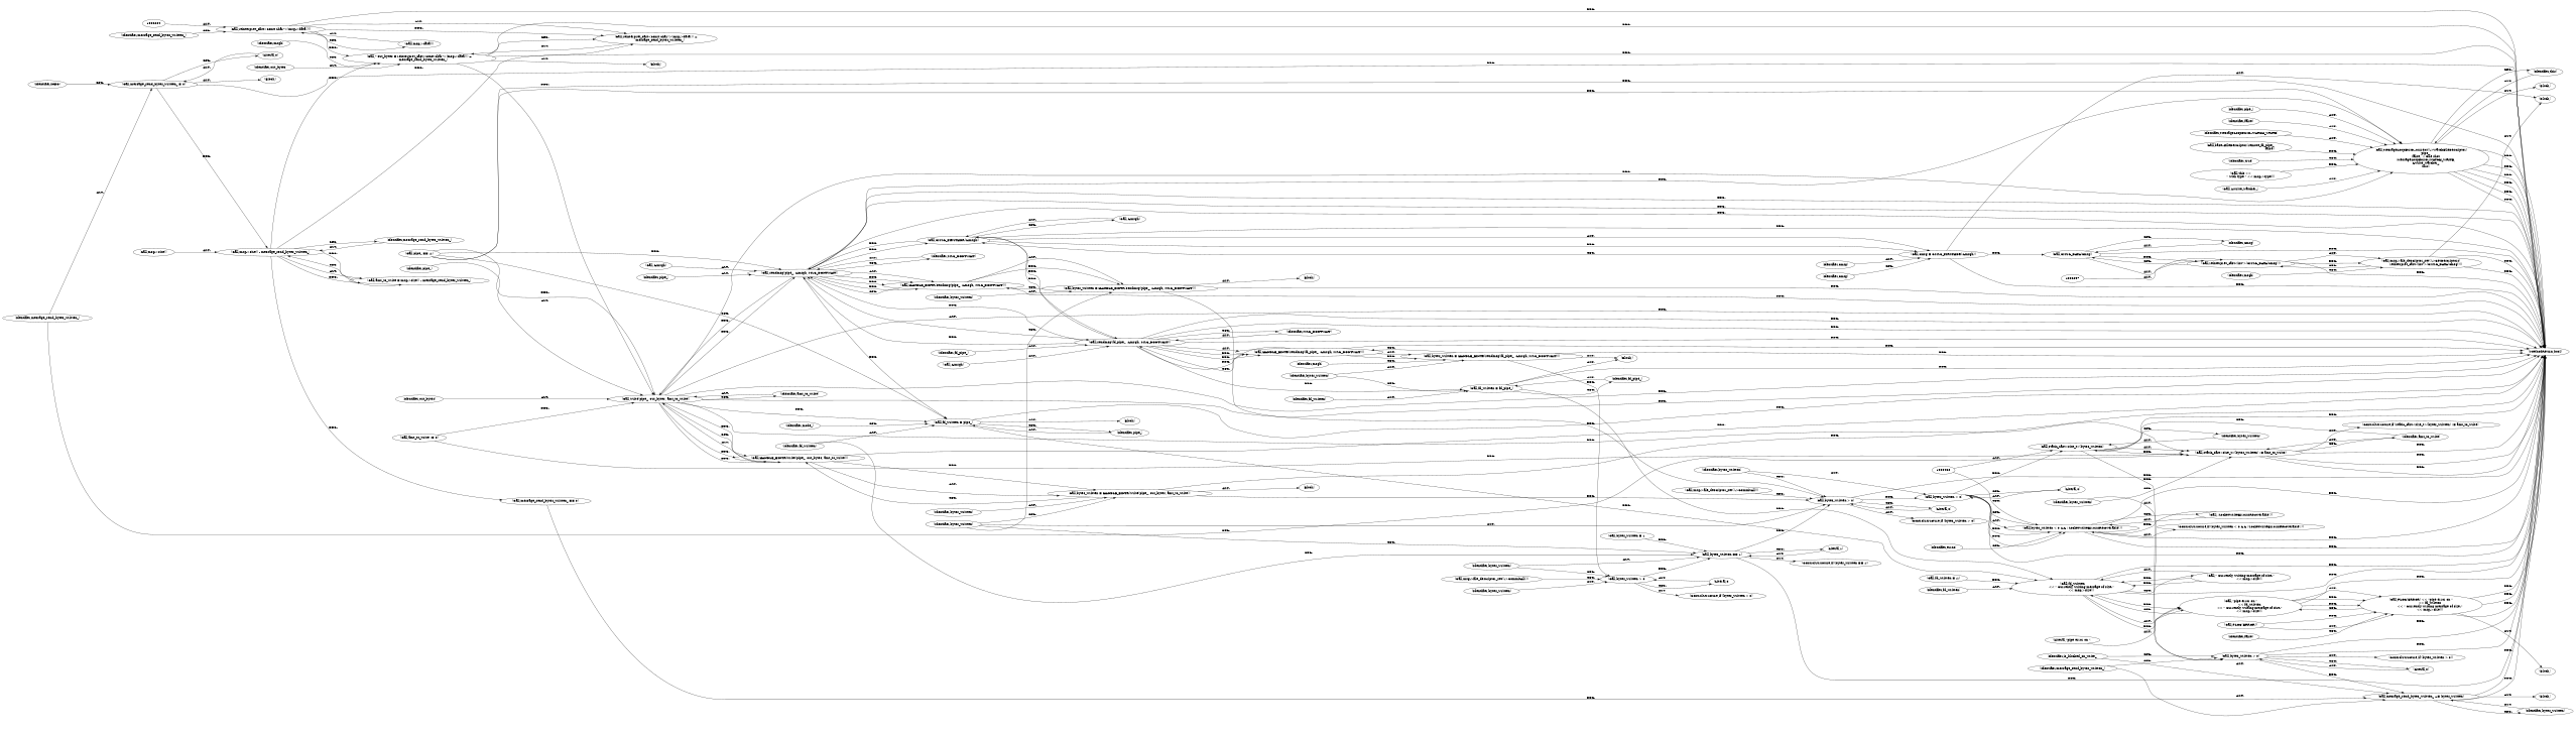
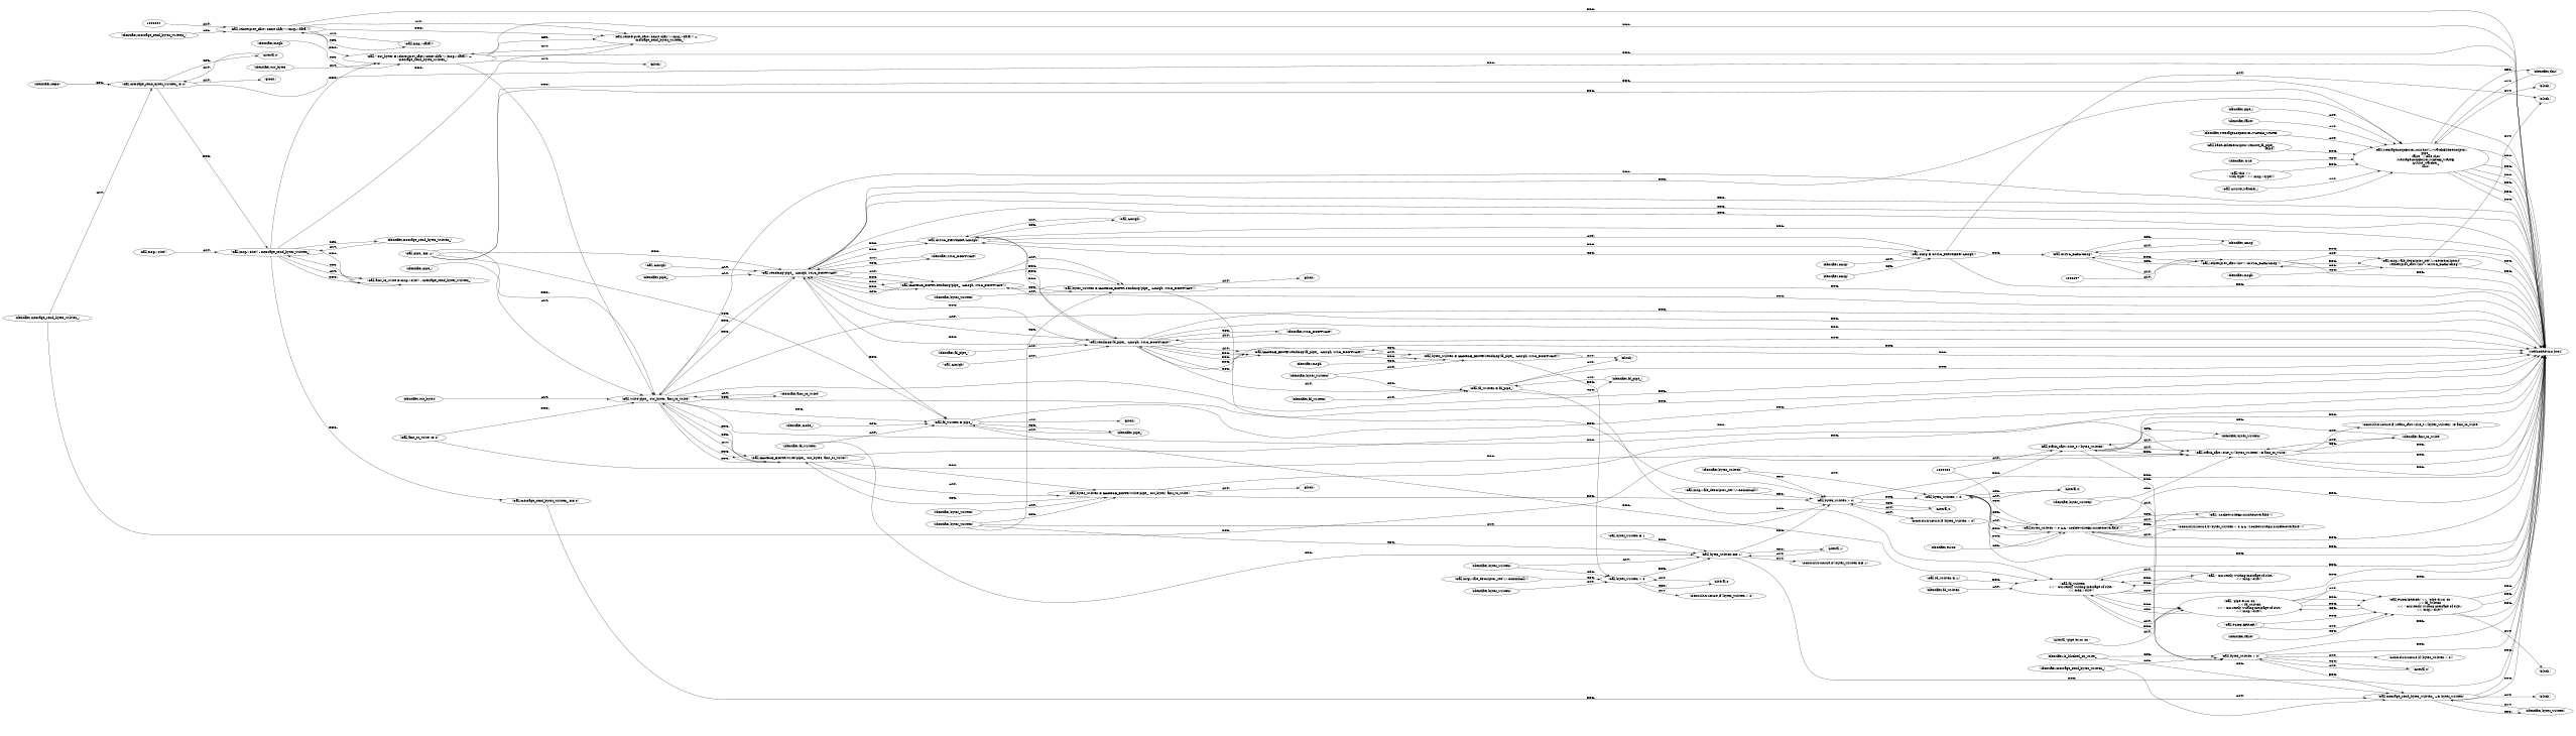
  digraph {
    rankdir=LR
    n1 [label="(Call,* out_bytes = reinterpret_cast<const char*>(msg->data()) +\n        message_send_bytes_written_)"]
    n2 [label="(Call,write(pipe_, out_bytes, amt_to_write))"]
    n3 [label="(MethodReturn,bool)"]
    n4 [label="(Block,)"]
    n5 [label="(Call,reinterpret_cast<const char*>(msg->data()) +\n        message_send_bytes_written_)"]
    n6 [label="(Call,fd_written = pipe_)"]
    n7 [label="(Call,HANDLE_EINTR(write(pipe_, out_bytes, amt_to_write)))"]
    n8 [label="(Call,static_cast<size_t>(bytes_written) != amt_to_write)"]
    n9 [label="(Call,sendmsg(pipe_, &msgh, MSG_DONTWAIT))"]
    n10 [label="(Call,MessageLoopForIO::current()->WatchFileDescriptor(\n          pipe_,\n          false,  // One shot\n          MessageLoopForIO::WATCH_WRITE,\n          &write_watcher_,\n          this))"]
    n11 [label="(Identifier,amt_to_write)"]
    n12 [label="(Call,reinterpret_cast<const char*>(msg->data()))"]
    n13 [label="(Call,msg->data())"]
    n14 [label="(Call,msg->size() - message_send_bytes_written_)"]
    n15 [label="(Call,amt_to_write = msg->size() - message_send_bytes_written_)"]
    n16 [label="(Call,message_send_bytes_written_ == 0)"]
    n17 [label="(Identifier,message_send_bytes_written_)"]
    n18 [label="(Call,message_send_bytes_written_ += bytes_written)"]
    n19 [label="(Call,message_send_bytes_written_ = 0)"]
    n20 [label="(Literal,0)"]
    n21 [label="(Block,)"]
    n22 [label="(Call,fd_written\n                  << \" Currently writing message of size:\"\n                  << msg->size())"]
    n23 [label="(Block,)"]
    n24 [label="(Identifier,pipe_)"]
    n25 [label="(Call,bytes_written = HANDLE_EINTR(write(pipe_, out_bytes, amt_to_write)))"]
    n26 [label="(ControlStructure,if (static_cast<size_t>(bytes_written) != amt_to_write))"]
    n27 [label="(Identifier,amt_to_write)"]
    n28 [label="(Call,CMSG_FIRSTHDR(&msgh))"]
    n29 [label="(Call,sendmsg(fd_pipe_, &msgh, MSG_DONTWAIT))"]
    n30 [label="(Call,HANDLE_EINTR(sendmsg(pipe_, &msgh, MSG_DONTWAIT)))"]
    n31 [label="(Identifier,MSG_DONTWAIT)"]
    n32 [label="(Block,)"]
    n33 [label="(Identifier,this)"]
    n34 [label="(Call,\"pipe error on \"\n                  << fd_written\n                  << \" Currently writing message of size:\"\n                  << msg->size())"]
    n35 [label="(Call,\" Currently writing message of size:\"\n                  << msg->size())"]
    n36 [label="(Call,PLOG(ERROR) << \"pipe error on \"\n                  << fd_written\n                  << \" Currently writing message of size:\"\n                  << msg->size())"]
    n37 [label="(Block,)"]
    n38 [label="(Call,bytes_written > 0)"]
    n39 [label="(Block,)"]
    n40 [label="(Call,bytes_written < 0)"]
    n41 [label="(ControlStructure,if (bytes_written > 0))"]
    n42 [label="(Literal,0)"]
    n43 [label="(Call,bytes_written < 0 && !SocketWriteErrorIsRecoverable())"]
    n44 [label="(Call,static_cast<size_t>(bytes_written))"]
    n45 [label="(Literal,0)"]
    n46 [label="(ControlStructure,if (bytes_written < 0 && !SocketWriteErrorIsRecoverable()))"]
    n47 [label="(Call,!SocketWriteErrorIsRecoverable())"]
    n48 [label="(Call,bytes_written > 0)"]
    n49 [label="(Identifier,bytes_written)"]
    n50 [label="(Literal,0)"]
    n51 [label="(ControlStructure,if (bytes_written > 0))"]
    n52 [label="(Block,)"]
    n53 [label="(Identifier,bytes_written)"]
    n54 [label="(Call,cmsg = CMSG_FIRSTHDR(&msgh))"]
    n55 [label="(Call,&msgh)"]
    n56 [label="(Call,fd_written = fd_pipe_)"]
    n57 [label="(Call,HANDLE_EINTR(sendmsg(fd_pipe_, &msgh, MSG_DONTWAIT)))"]
    n58 [label="(Identifier,MSG_DONTWAIT)"]
    n59 [label="(Call,bytes_written = HANDLE_EINTR(sendmsg(pipe_, &msgh, MSG_DONTWAIT)))"]
    n60 [label="(Call,CMSG_DATA(cmsg))"]
    n61 [label="(Block,)"]
    n62 [label="(Call,reinterpret_cast<int*>(CMSG_DATA(cmsg)))"]
    n63 [label="(Identifier,cmsg)"]
    n64 [label="(Call,msg->file_descriptor_set()->GetDescriptors(\n          reinterpret_cast<int*>(CMSG_DATA(cmsg))))"]
    n65 [label="(Identifier,fd_pipe_)"]
    n66 [label="(Block,)"]
    n67 [label="(Call,bytes_written = HANDLE_EINTR(sendmsg(fd_pipe_, &msgh, MSG_DONTWAIT)))"]
    n68 [label="(Call,bytes_written > 0)"]
    n69 [label="(Call,bytes_written == 1)"]
    n70 [label="(ControlStructure,if (bytes_written > 0))"]
    n71 [label="(Literal,0)"]
    n72 [label="(ControlStructure,if (bytes_written == 1))"]
    n73 [label="(Literal,1)"]
    n74 [label="(Block,)"]
    n75 [label="(Call,msg->file_descriptor_set()->CommitAll())"]
    n76 [label="(Identifier,is_blocked_on_write_)"]
    n77 [label="(Identifier,msgh)"]
    n78 [label="(Identifier,MessageLoopForIO::WATCH_WRITE)"]
    n79 [label="(Identifier,bytes_written)"]
    n80 [label="(Identifier,msgh)"]
    n81 [label="(Literal,\"pipe error on \")"]
    n82 [label="(Identifier,cmsg)"]
    n83 [label="(Call,base::FileDescriptor(remote_fd_pipe_,\n                                                           false))"]
    n84 [label="(Identifier,errno)"]
    n85 [label="(Identifier,fd_written)"]
    n86 [label="(Identifier,out_bytes)"]
    n87 [label="(Identifier,message_send_bytes_written_)"]
    n88 [label="(Identifier,bytes_written)"]
    n89 [label="(Call,fd_written = -1)"]
    n90 [label="(Identifier,pipe_)"]
    n91 [label="(Identifier,message_send_bytes_written_)"]
    n92 [label="(Identifier,message_send_bytes_written_)"]
    n93 [label="(Identifier,fd_written)"]
    n94 [label="(Identifier,true)"]
    n95 [label="(Identifier,false)"]
    n96 [label="(Call,amt_to_write != 0)"]
    n97 [label="(Identifier,out_bytes)"]
    n98 [label="(Call,bytes_written = 1)"]
    n99 [label="(Identifier,msgh)"]
    n100 [label="(Identifier,bytes_written)"]
    n101 [label="(Identifier,bytes_written)"]
    n102 [label="(Identifier,pipe_)"]
    n103 [label="(Identifier,mode_)"]
    n104 [label="(Call,pipe_ == -1)"]
    n105 [label="(Identifier,bytes_written)"]
    n106 [label="(Call,this <<\n                    \" with type \" << msg->type())"]
    n107 [label="(Identifier,bytes_written)"]
    n108 [label="(Identifier,bytes_written)"]
    n109 [label="(Call,&msgh)"]
    n110 [label="(Call,&write_watcher_)"]
    n111 [label="(Identifier,fd_pipe_)"]
    n112 [label="(Identifier,cmsg)"]
    n113 [label="(Call,msg->file_descriptor_set()->CommitAll())"]
    n114 [label="(Call,PLOG(ERROR))"]
    n115 [label="(Call,msg->size())"]
    n116 [label="(Identifier,INFO)"]
    n117 [label="(Identifier,pipe_)"]
    n118 [label="(Call,&msgh)"]
    n119 [label="(Identifier,fd_written)"]
    n120 [label="(Identifier,false)"]
    n121 [label="(Identifier,bytes_written)"]
    1000204
    1000460
    1000297
    n1 -> n2 [label="DDG: "]
    n1 -> n3 [label="DDG: "]
    n1 -> n3 [label="DDG: "]
    n1 -> n4 [label="AST: "]
    n1 -> n5 [label="CFG: "]
    n2 -> n3 [label="DDG: "]
    n2 -> n3 [label="DDG: "]
    n2 -> n3 [label="DDG: "]
    n2 -> n6 [label="DDG: "]
    n2 -> n7 [label="AST: "]
    n2 -> n7 [label="DDG: "]
    n2 -> n7 [label="DDG: "]
    n2 -> n7 [label="DDG: "]
    n2 -> n8 [label="DDG: "]
    n2 -> n9 [label="DDG: "]
    n2 -> n10 [label="DDG: "]
    n2 -> n11 [label="CFG: "]
    n5 -> n1 [label="AST: "]
    n6 -> n3 [label="DDG: "]
    n6 -> n22 [label="DDG: "]
    n6 -> n23 [label="AST: "]
    n6 -> n24 [label="CFG: "]
    n7 -> n2 [label="CFG: "]
    n7 -> n3 [label="DDG: "]
    n7 -> n25 [label="AST: "]
    n7 -> n25 [label="DDG: "]
    n8 -> n3 [label="DDG: "]
    n8 -> n3 [label="DDG: "]
    n8 -> n3 [label="DDG: "]
    n8 -> n26 [label="AST: "]
    n8 -> n27 [label="CFG: "]
    n9 -> n2 [label="DDG: "]
    n9 -> n3 [label="DDG: "]
    n9 -> n3 [label="DDG: "]
    n9 -> n3 [label="DDG: "]
    n9 -> n6 [label="DDG: "]
    n9 -> n10 [label="DDG: "]
    n9 -> n28 [label="DDG: "]
    n9 -> n29 [label="AST: "]
    n9 -> n30 [label="AST: "]
    n9 -> n30 [label="DDG: "]
    n9 -> n30 [label="DDG: "]
    n9 -> n30 [label="DDG: "]
    n9 -> n31 [label="CFG: "]
    n10 -> n3 [label="DDG: "]
    n10 -> n3 [label="DDG: "]
    n10 -> n3 [label="DDG: "]
    n10 -> n3 [label="DDG: "]
    n10 -> n3 [label="DDG: "]
    n10 -> n3 [label="DDG: "]
    n10 -> n32 [label="AST: "]
    n10 -> n33 [label="CFG: "]
    n11 -> n2 [label="AST: "]
    n12 -> n1 [label="DDG: "]
    n12 -> n3 [label="DDG: "]
    n12 -> n5 [label="AST: "]
    n12 -> n5 [label="DDG: "]
    n12 -> n13 [label="CFG: "]
    n13 -> n12 [label="AST: "]
    n14 -> n1 [label="DDG: "]
    n14 -> n5 [label="DDG: "]
    n14 -> n15 [label="AST: "]
    n14 -> n15 [label="DDG: "]
    n14 -> n15 [label="DDG: "]
    n14 -> n16 [label="DDG: "]
    n14 -> n17 [label="CFG: "]
    n15 -> n14 [label="CFG: "]
    n16 -> n18 [label="DDG: "]
    n17 -> n14 [label="AST: "]
    n18 -> n3 [label="DDG: "]
    n18 -> n3 [label="DDG: "]
    n18 -> n52 [label="AST: "]
    n18 -> n53 [label="CFG: "]
    n19 -> n3 [label="DDG: "]
    n19 -> n14 [label="DDG: "]
    n19 -> n20 [label="CFG: "]
    n19 -> n21 [label="AST: "]
    n20 -> n19 [label="AST: "]
    n22 -> n3 [label="DDG: "]
    n22 -> n3 [label="DDG: "]
    n22 -> n34 [label="AST: "]
    n22 -> n34 [label="DDG: "]
    n22 -> n34 [label="DDG: "]
    n22 -> n35 [label="CFG: "]
    n24 -> n6 [label="AST: "]
    n25 -> n3 [label="DDG: "]
    n25 -> n7 [label="CFG: "]
    n25 -> n38 [label="DDG: "]
    n25 -> n39 [label="AST: "]
    n27 -> n8 [label="AST: "]
    n27 -> n44 [label="CFG: "]
    n28 -> n3 [label="DDG: "]
    n28 -> n9 [label="DDG: "]
    n28 -> n29 [label="DDG: "]
    n28 -> n54 [label="AST: "]
    n28 -> n54 [label="DDG: "]
    n28 -> n55 [label="CFG: "]
    n29 -> n3 [label="DDG: "]
    n29 -> n3 [label="DDG: "]
    n29 -> n3 [label="DDG: "]
    n29 -> n9 [label="DDG: "]
    n29 -> n9 [label="DDG: "]
    n29 -> n28 [label="DDG: "]
-   n29 -> n56 [label="DDG: "]
+   n29 -> n56 [label="AST: "]
    n29 -> n57 [label="AST: "]
    n29 -> n57 [label="DDG: "]
    n29 -> n57 [label="DDG: "]
    n29 -> n57 [label="DDG: "]
    n29 -> n58 [label="CFG: "]
    n30 -> n3 [label="DDG: "]
    n30 -> n9 [label="CFG: "]
    n30 -> n59 [label="AST: "]
    n30 -> n59 [label="DDG: "]
    n31 -> n9 [label="AST: "]
    n33 -> n10 [label="AST: "]
    n34 -> n3 [label="DDG: "]
    n34 -> n22 [label="CFG: "]
    n34 -> n36 [label="AST: "]
    n34 -> n36 [label="DDG: "]
    n34 -> n36 [label="DDG: "]
    n35 -> n22 [label="AST: "]
    n35 -> n22 [label="DDG: "]
    n35 -> n22 [label="DDG: "]
    n36 -> n3 [label="DDG: "]
    n36 -> n3 [label="DDG: "]
    n36 -> n3 [label="DDG: "]
    n36 -> n34 [label="CFG: "]
    n36 -> n37 [label="AST: "]
    n38 -> n3 [label="DDG: "]
    n38 -> n40 [label="DDG: "]
    n38 -> n41 [label="AST: "]
    n38 -> n42 [label="CFG: "]
    n40 -> n3 [label="DDG: "]
    n40 -> n43 [label="AST: "]
    n40 -> n43 [label="DDG: "]
    n40 -> n43 [label="DDG: "]
    n40 -> n44 [label="DDG: "]
    n40 -> n45 [label="CFG: "]
    n42 -> n38 [label="AST: "]
    n43 -> n3 [label="DDG: "]
    n43 -> n3 [label="DDG: "]
    n43 -> n3 [label="DDG: "]
    n43 -> n40 [label="CFG: "]
    n43 -> n46 [label="AST: "]
    n43 -> n47 [label="CFG: "]
    n44 -> n3 [label="DDG: "]
    n44 -> n8 [label="AST: "]
    n44 -> n8 [label="DDG: "]
    n44 -> n48 [label="DDG: "]
    n44 -> n49 [label="CFG: "]
    n45 -> n40 [label="AST: "]
    n47 -> n43 [label="AST: "]
    n47 -> n43 [label="DDG: "]
    n48 -> n3 [label="DDG: "]
    n48 -> n3 [label="DDG: "]
    n48 -> n18 [label="DDG: "]
    n48 -> n50 [label="CFG: "]
    n48 -> n51 [label="AST: "]
    n49 -> n44 [label="AST: "]
    n50 -> n48 [label="AST: "]
    n53 -> n18 [label="AST: "]
    n54 -> n3 [label="DDG: "]
    n54 -> n28 [label="CFG: "]
    n54 -> n60 [label="DDG: "]
    n54 -> n61 [label="AST: "]
    n55 -> n28 [label="AST: "]
    n56 -> n3 [label="DDG: "]
    n56 -> n22 [label="DDG: "]
    n56 -> n65 [label="CFG: "]
    n56 -> n66 [label="AST: "]
    n57 -> n3 [label="DDG: "]
    n57 -> n29 [label="CFG: "]
    n57 -> n67 [label="AST: "]
    n57 -> n67 [label="DDG: "]
    n58 -> n29 [label="AST: "]
    n59 -> n3 [label="DDG: "]
    n59 -> n30 [label="CFG: "]
    n59 -> n38 [label="DDG: "]
    n59 -> n74 [label="AST: "]
    n60 -> n3 [label="DDG: "]
    n60 -> n62 [label="AST: "]
    n60 -> n62 [label="DDG: "]
    n60 -> n63 [label="CFG: "]
    n62 -> n3 [label="DDG: "]
    n62 -> n60 [label="CFG: "]
    n62 -> n64 [label="AST: "]
    n62 -> n64 [label="DDG: "]
    n63 -> n60 [label="AST: "]
    n64 -> n3 [label="DDG: "]
    n64 -> n3 [label="DDG: "]
    n64 -> n61 [label="AST: "]
    n64 -> n62 [label="CFG: "]
    n65 -> n56 [label="AST: "]
    n67 -> n3 [label="DDG: "]
    n67 -> n57 [label="CFG: "]
    n67 -> n66 [label="AST: "]
    n67 -> n68 [label="DDG: "]
    n68 -> n69 [label="DDG: "]
    n68 -> n70 [label="AST: "]
    n68 -> n71 [label="CFG: "]
    n69 -> n3 [label="DDG: "]
    n69 -> n38 [label="DDG: "]
    n69 -> n72 [label="AST: "]
    n69 -> n73 [label="CFG: "]
    n71 -> n68 [label="AST: "]
    n73 -> n69 [label="AST: "]
    n75 -> n68 [label="CFG: "]
-   n76 -> n18 [label="AST: "]
+   n76 -> n18 [label="CFG: "]
    n76 -> n48 [label="CFG: "]
    n77 -> n1 [label="CFG: "]
    n78 -> n10 [label="AST: "]
    n79 -> n68 [label="CFG: "]
    n79 -> n69 [label="AST: "]
    n80 -> n67 [label="CFG: "]
    n81 -> n34 [label="AST: "]
    n82 -> n54 [label="AST: "]
    n83 -> n10 [label="DDG: "]
    n84 -> n43 [label="CFG: "]
    n85 -> n22 [label="AST: "]
    n86 -> n2 [label="AST: "]
    n87 -> n8 [label="CFG: "]
    n87 -> n19 [label="AST: "]
    n88 -> n8 [label="CFG: "]
    n88 -> n48 [label="AST: "]
    n89 -> n22 [label="DDG: "]
    n90 -> n9 [label="AST: "]
    n91 -> n12 [label="CFG: "]
    n92 -> n18 [label="AST: "]
    n92 -> n48 [label="CFG: "]
    n93 -> n6 [label="AST: "]
    n93 -> n69 [label="CFG: "]
    n94 -> n10 [label="CFG: "]
    n95 -> n36 [label="CFG: "]
    n96 -> n2 [label="DDG: "]
    n96 -> n8 [label="DDG: "]
    n97 -> n1 [label="AST: "]
    n98 -> n69 [label="DDG: "]
    n99 -> n64 [label="CFG: "]
    n100 -> n25 [label="CFG: "]
    n100 -> n38 [label="AST: "]
    n100 -> n59 [label="CFG: "]
    n100 -> n69 [label="CFG: "]
    n101 -> n59 [label="AST: "]
    n102 -> n2 [label="AST: "]
    n103 -> n6 [label="CFG: "]
    n104 -> n2 [label="DDG: "]
    n104 -> n3 [label="DDG: "]
    n104 -> n6 [label="CFG: "]
    n104 -> n9 [label="DDG: "]
    n104 -> n10 [label="DDG: "]
    n105 -> n68 [label="AST: "]
    n106 -> n10 [label="DDG: "]
    n107 -> n56 [label="CFG: "]
    n107 -> n67 [label="AST: "]
    n108 -> n38 [label="CFG: "]
    n108 -> n40 [label="AST: "]
    n109 -> n9 [label="AST: "]
    n110 -> n10 [label="AST: "]
    n111 -> n29 [label="AST: "]
    n112 -> n54 [label="CFG: "]
    n113 -> n38 [label="CFG: "]
    n114 -> n36 [label="AST: "]
    n114 -> n36 [label="DDG: "]
    n115 -> n14 [label="AST: "]
    n116 -> n19 [label="CFG: "]
    n117 -> n10 [label="AST: "]
    n118 -> n29 [label="AST: "]
    n119 -> n56 [label="AST: "]
    n120 -> n10 [label="AST: "]
    n121 -> n25 [label="AST: "]
    1000204 -> n12 [label="AST: "]
    1000460 -> n43 [label="CFG: "]
    1000460 -> n44 [label="AST: "]
    1000297 -> n62 [label="AST: "]
  }
